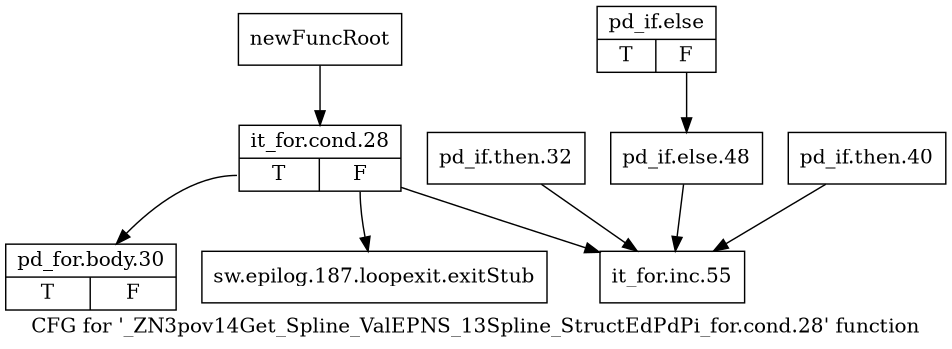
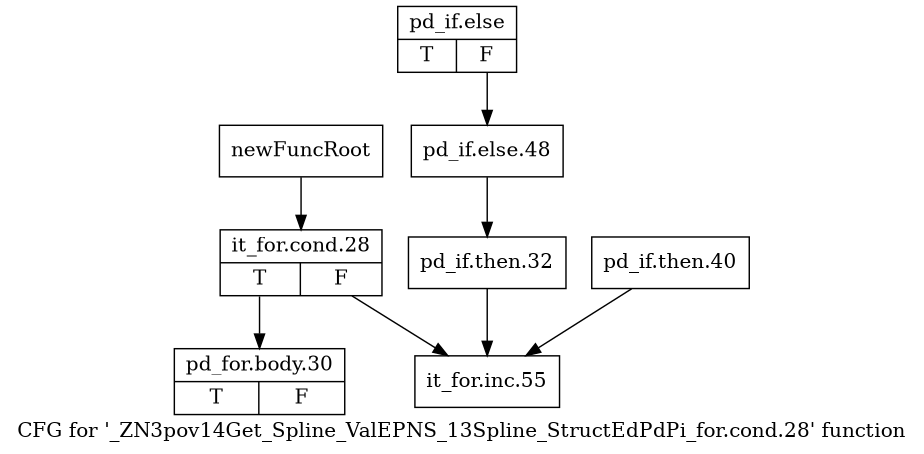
  digraph {
    label="CFG for '_ZN3pov14Get_Spline_ValEPNS_13Spline_StructEdPdPi_for.cond.28' function"
    node [shape=record]
    n1 [label="{newFuncRoot}"]
    n2 [label="{it_for.cond.28|{<s0>T|<s1>F}}"]
-   n3 [label="{sw.epilog.187.loopexit.exitStub}"]
    n4 [label="{pd_for.body.30|{<s0>T|<s1>F}}"]
    n5 [label="{it_for.inc.55}"]
    n6 [label="{pd_if.then.32}"]
    n7 [label="{pd_if.else|{<s0>T|<s1>F}}"]
    n8 [label="{pd_if.else.48}"]
    n9 [label="{pd_if.then.40}"]
    n1 -> n2
-   n2 -> n3 [tailport=s1]
    n2 -> n4 [tailport=s0]
    n2 -> n5
    n6 -> n5
    n7 -> n8 [tailport=s1]
-   n8 -> n5
+   n8 -> n6
    n9 -> n5
  }
